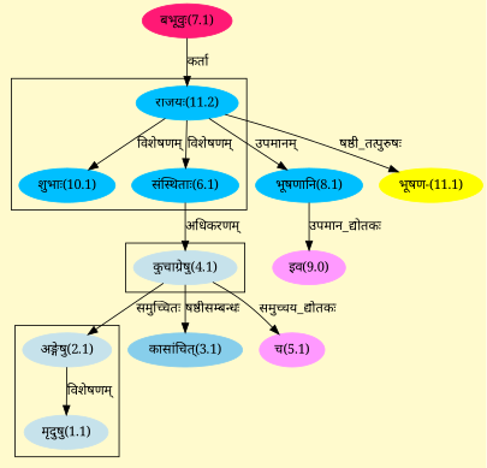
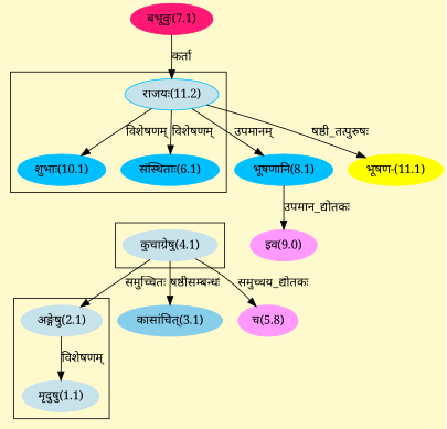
  digraph {
    bgcolor=lemonchiffon1
    compound=true
    fontname="Noto Serif"
    rankdir=BT
    node [color="#00BFFF" fontname="Noto Serif" style=filled]
    edge [dir=back fontname="Noto Serif"]
    n1 [color="#C6E2EB" label="मृदुषु(1.1)"]
    n2 [color="#C6E2EB" label="अङ्गेषु(2.1)"]
    n3 [color="#C6E2EB" label="कुचाग्रेषु(4.1)"]
    n4 [label="संस्थिताः(6.1)"]
-   n5 [label="राजयः(11.2)"]
+   n5 [label="राजयः(11.2)" fillcolor="#C6E2EB"]
    n6 [label="शुभाः(10.1)"]
    n7 [color="#FF1975" label="बभूवुः(7.1)"]
    n8 [color="#87CEEB" label="कासांचित्(3.1)"]
-   n9 [color="#FF99FF" label="च(5.1)"]
+   n9 [color="#FF99FF" label="च(5.8)"]
    n10 [label="भूषणानि(8.1)"]
    n11 [color="#FF99FF" label="इव(9.0)"]
    n12 [color="#FFFF00" label="भूषण-(11.1)"]
    subgraph cluster_1 {
      n1
      n2
    }
    subgraph cluster_2 {
      n3
    }
    subgraph cluster_3 {
      n4
      n5
      n6
    }
    n1 -> n2 [label="विशेषणम्"]
    n2 -> n3 [label="समुच्चितः"]
-   n3 -> n4 [label="अधिकरणम्"]
    n4 -> n5 [label="विशेषणम्"]
    n5 -> n7 [label="कर्ता"]
    n6 -> n5 [label="विशेषणम्"]
    n8 -> n3 [label="षष्ठीसम्बन्धः"]
    n9 -> n3 [label="समुच्चय_द्योतकः"]
    n10 -> n5 [label="उपमानम्"]
    n11 -> n10 [label="उपमान_द्योतकः"]
    n12 -> n5 [label="षष्ठी_तत्पुरुषः"]
  }
